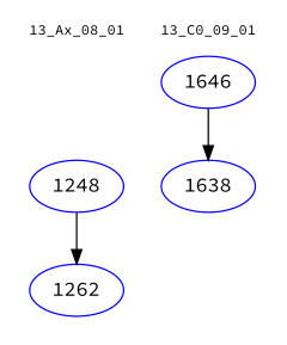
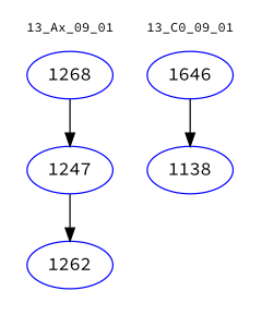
  digraph {
    fontname="Source Code Pro"
    node [color=blue fontname="Source Code Pro"]
    edge [color=black fontname="Source Code Pro"]
-   n2 [label=1248]
+   n1 [label=1268]
+   n2 [label=1247]
    n3 [label=1262]
    n4 [label=1646]
-   n5 [label=1638]
+   n5 [label=1138]
    subgraph cluster_1 {
      color=white
      fontsize=10
-     label="13_Ax_08_01"
+     label="13_Ax_09_01"
+     n1
      n2
      n3
    }
    subgraph cluster_2 {
      color=white
      fontsize=10
      label="13_C0_09_01"
      n4
      n5
    }
+   n1 -> n2
    n2 -> n3
    n4 -> n5
  }
